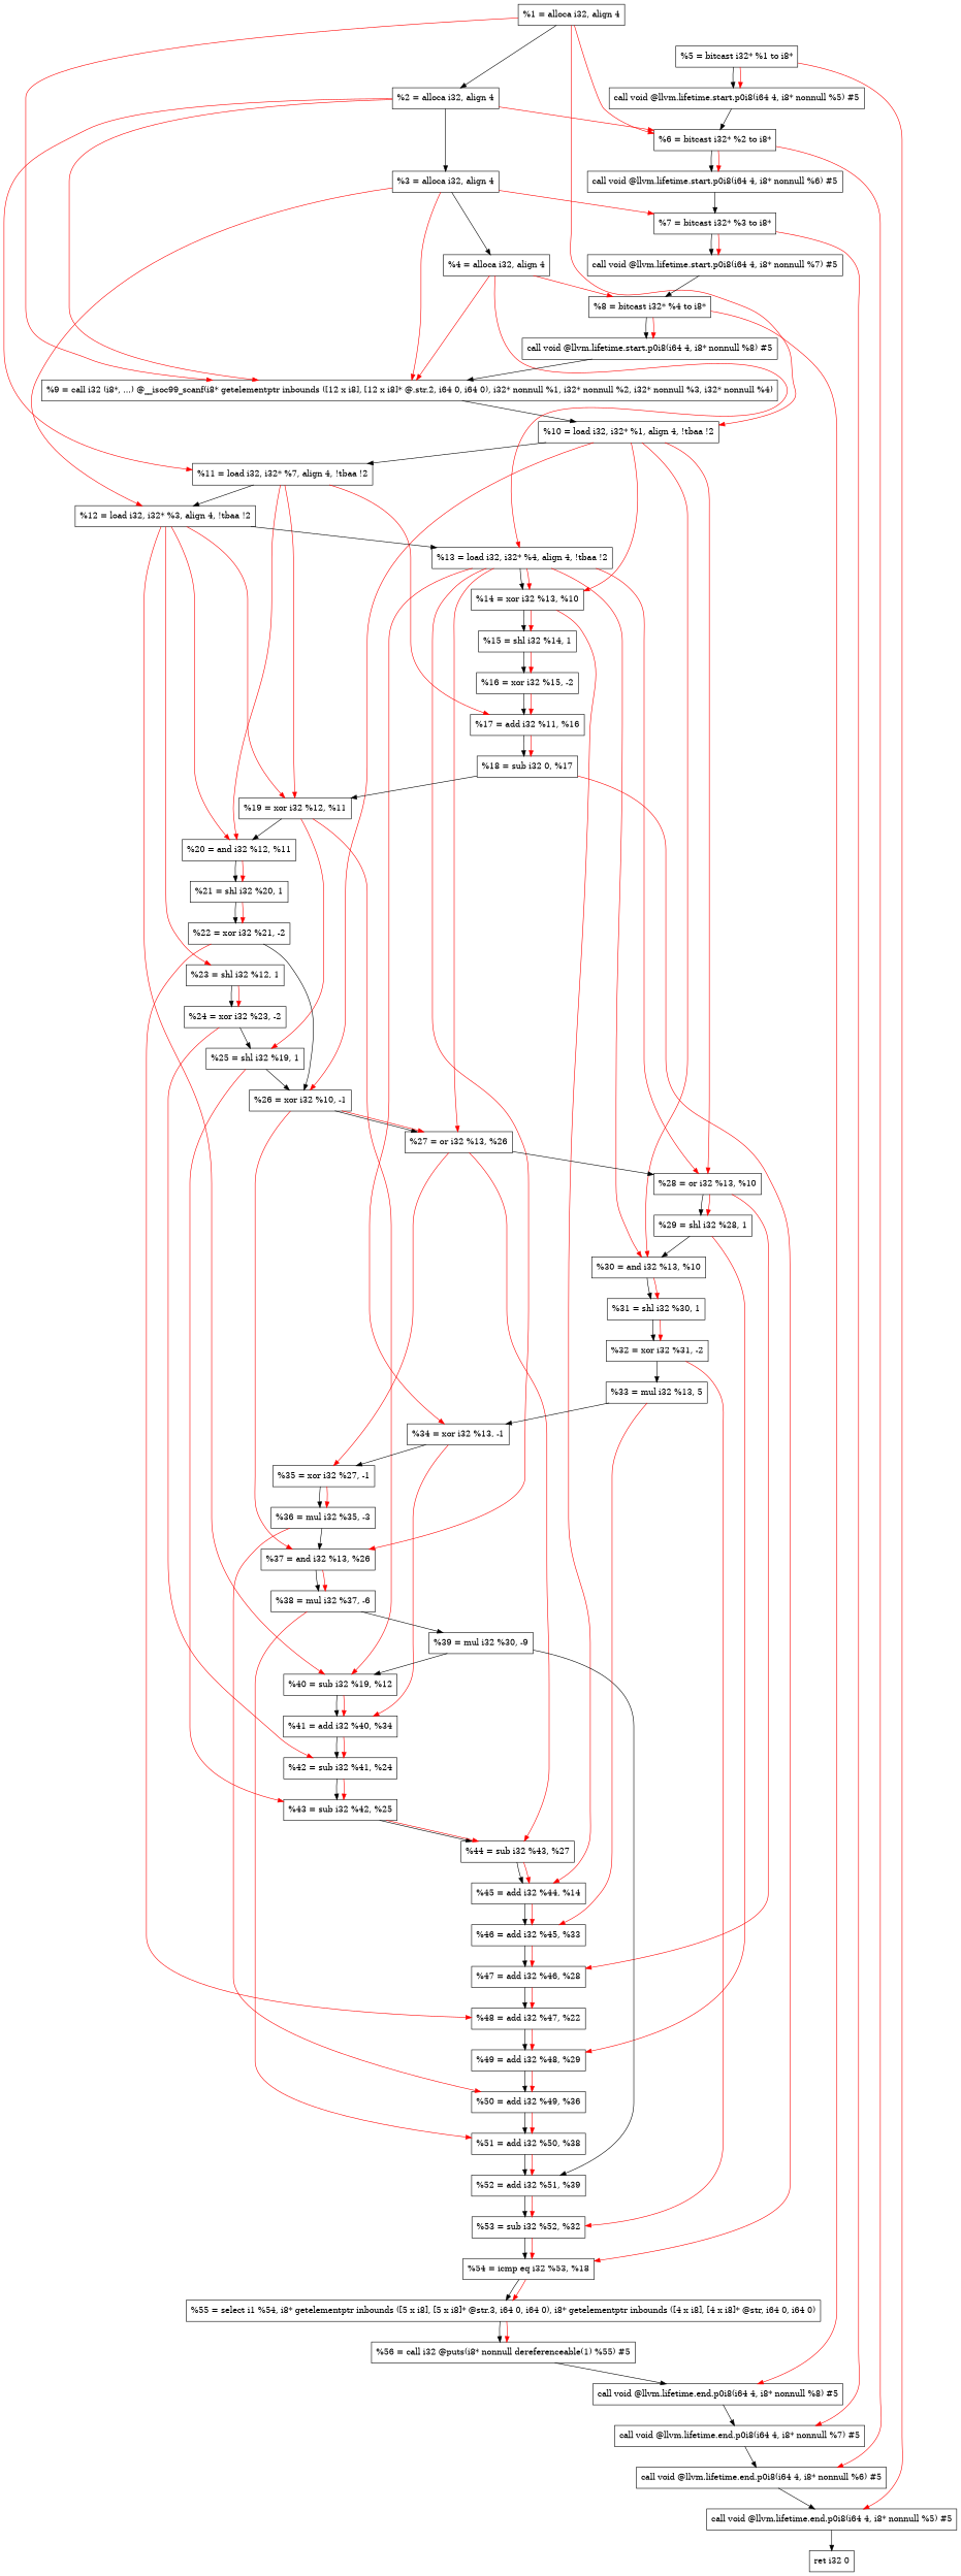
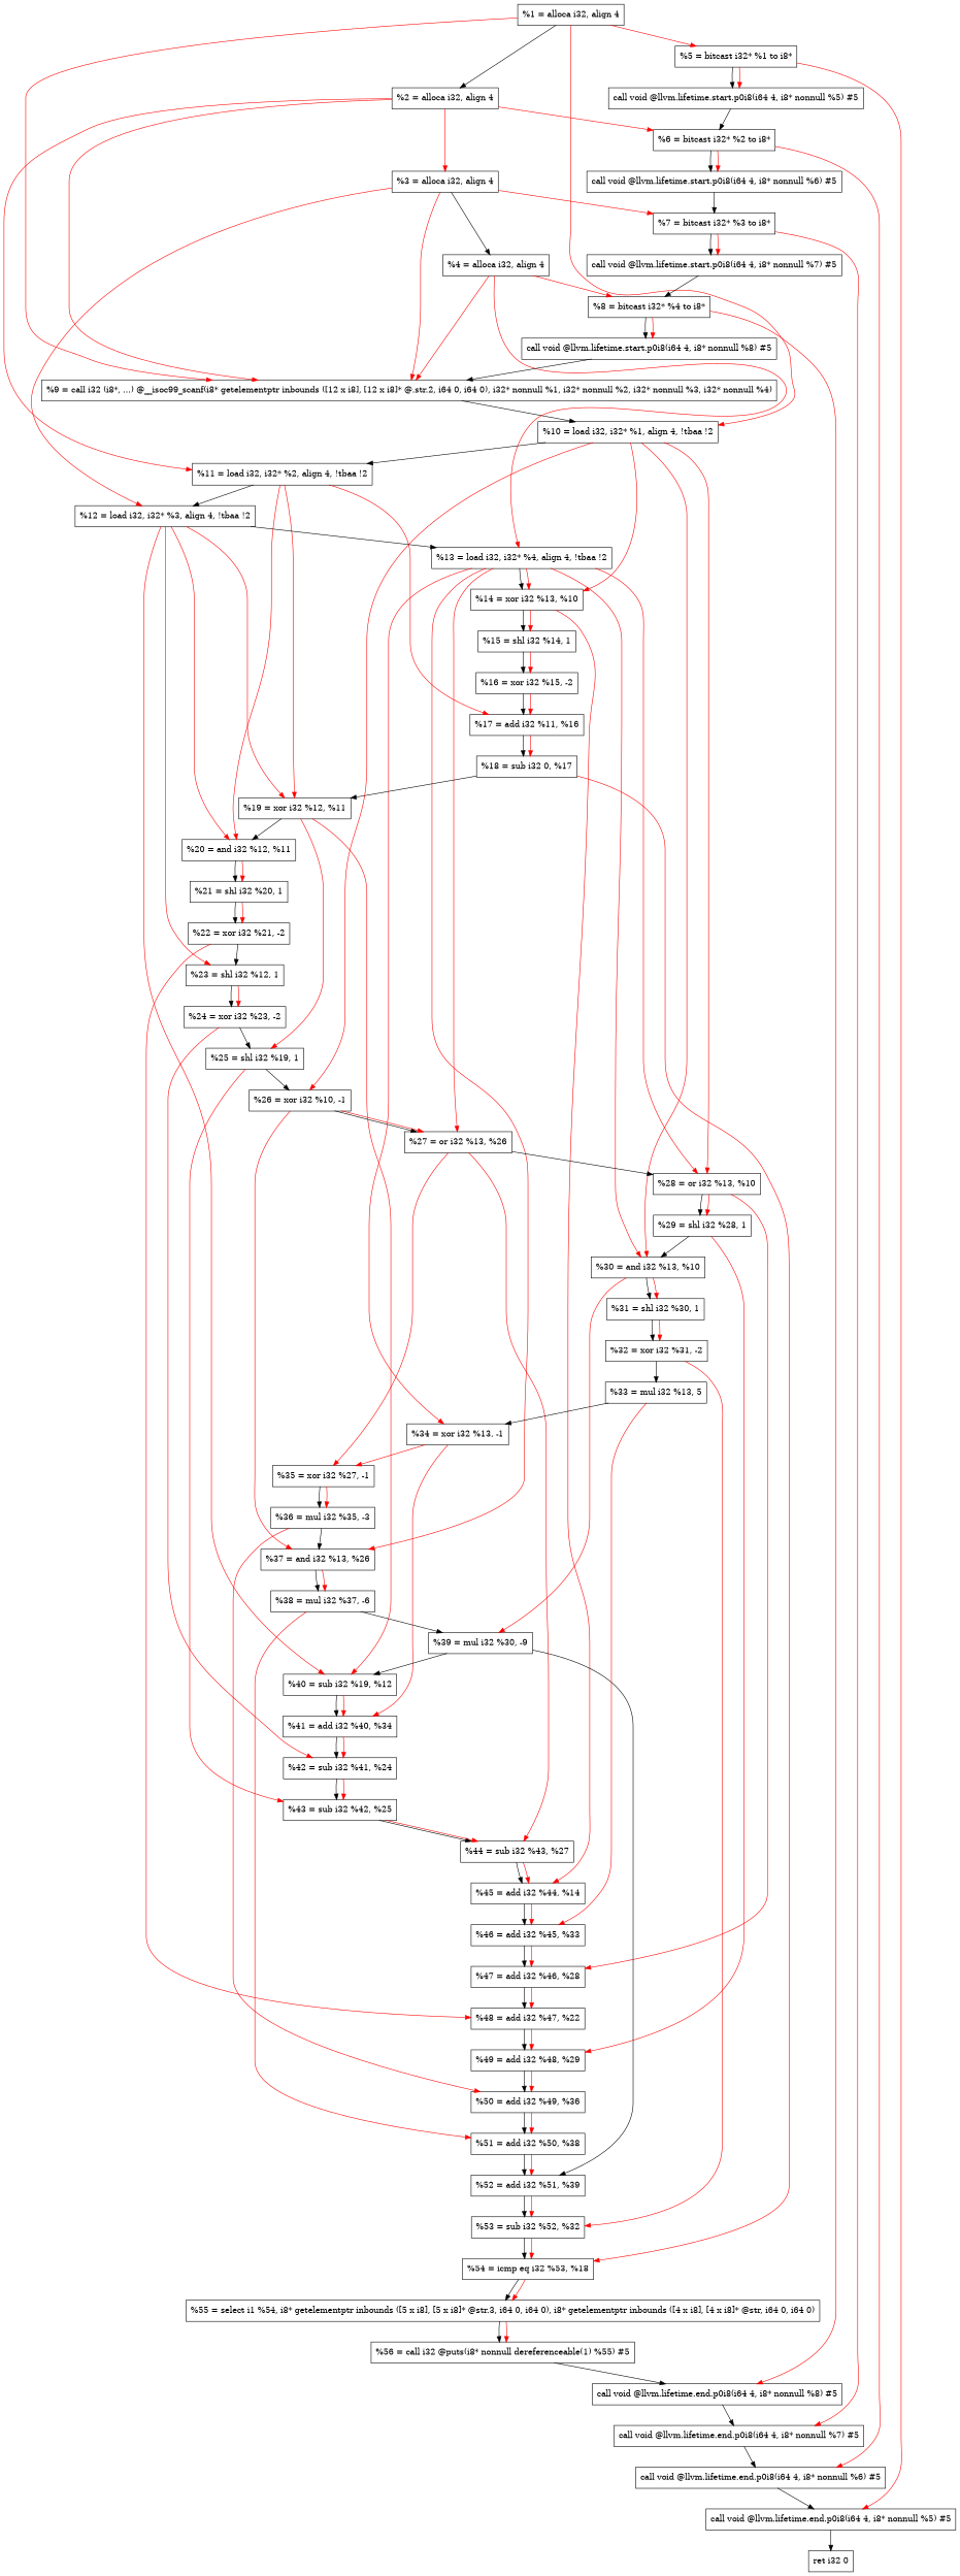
  digraph {
    node [shape=record]
    edge [color=red]
    n1 [label="  %1 = alloca i32, align 4"]
    n2 [label="  %2 = alloca i32, align 4"]
    n3 [label="  %5 = bitcast i32* %1 to i8*"]
    n4 [label="  %9 = call i32 (i8*, ...) @__isoc99_scanf(i8* getelementptr inbounds ([12 x i8], [12 x i8]* @.str.2, i64 0, i64 0), i32* nonnull %1, i32* nonnull %2, i32* nonnull %3, i32* nonnull %4)"]
    n5 [label="  %10 = load i32, i32* %1, align 4, !tbaa !2"]
    n6 [label="  %3 = alloca i32, align 4"]
    n7 [label="  %6 = bitcast i32* %2 to i8*"]
-   n8 [label="%11 = load i32, i32* %7, align 4, !tbaa !2"]
+   n8 [label="  %11 = load i32, i32* %2, align 4, !tbaa !2"]
    n9 [label="  call void @llvm.lifetime.start.p0i8(i64 4, i8* nonnull %5) #5"]
    n10 [label="  call void @llvm.lifetime.end.p0i8(i64 4, i8* nonnull %5) #5"]
    n11 [label="  %14 = xor i32 %13, %10"]
    n12 [label="  %26 = xor i32 %10, -1"]
    n13 [label="  %28 = or i32 %13, %10"]
    n14 [label="  %30 = and i32 %13, %10"]
    n15 [label="  %4 = alloca i32, align 4"]
    n16 [label="  %7 = bitcast i32* %3 to i8*"]
    n17 [label="  %12 = load i32, i32* %3, align 4, !tbaa !2"]
    n18 [label="  call void @llvm.lifetime.start.p0i8(i64 4, i8* nonnull %6) #5"]
    n19 [label="  call void @llvm.lifetime.end.p0i8(i64 4, i8* nonnull %6) #5"]
    n20 [label="  %17 = add i32 %11, %16"]
    n21 [label="  %19 = xor i32 %12, %11"]
    n22 [label="  %20 = and i32 %12, %11"]
    n23 [label="  %8 = bitcast i32* %4 to i8*"]
    n24 [label="  %13 = load i32, i32* %4, align 4, !tbaa !2"]
    n25 [label="  call void @llvm.lifetime.start.p0i8(i64 4, i8* nonnull %7) #5"]
    n26 [label="  call void @llvm.lifetime.end.p0i8(i64 4, i8* nonnull %7) #5"]
    n27 [label="  %23 = shl i32 %12, 1"]
    n28 [label="  %40 = sub i32 %19, %12"]
    n29 [label="  call void @llvm.lifetime.start.p0i8(i64 4, i8* nonnull %8) #5"]
    n30 [label="  call void @llvm.lifetime.end.p0i8(i64 4, i8* nonnull %8) #5"]
    n31 [label="  %27 = or i32 %13, %26"]
    n32 [label="  %34 = xor i32 %13, -1"]
    n33 [label="  %37 = and i32 %13, %26"]
    n34 [label="  ret i32 0"]
    n35 [label="  %15 = shl i32 %14, 1"]
    n36 [label="  %45 = add i32 %44, %14"]
    n37 [label="  %29 = shl i32 %28, 1"]
    n38 [label="  %47 = add i32 %46, %28"]
    n39 [label="  %31 = shl i32 %30, 1"]
    n40 [label="  %39 = mul i32 %30, -9"]
    n41 [label="  %18 = sub i32 0, %17"]
    n42 [label="  %25 = shl i32 %19, 1"]
    n43 [label="  %21 = shl i32 %20, 1"]
    n44 [label="  %24 = xor i32 %23, -2"]
    n45 [label="  %41 = add i32 %40, %34"]
    n46 [label="  %35 = xor i32 %27, -1"]
    n47 [label="  %44 = sub i32 %43, %27"]
    n48 [label="  %33 = mul i32 %13, 5"]
    n49 [label="  %46 = add i32 %45, %33"]
    n50 [label="  %38 = mul i32 %37, -6"]
    n51 [label="  %16 = xor i32 %15, -2"]
    n52 [label="  %54 = icmp eq i32 %53, %18"]
    n53 [label="  %55 = select i1 %54, i8* getelementptr inbounds ([5 x i8], [5 x i8]* @str.3, i64 0, i64 0), i8* getelementptr inbounds ([4 x i8], [4 x i8]* @str, i64 0, i64 0)"]
    n54 [label="  %43 = sub i32 %42, %25"]
    n55 [label="  %22 = xor i32 %21, -2"]
    n56 [label="  %48 = add i32 %47, %22"]
    n57 [label="  %49 = add i32 %48, %29"]
    n58 [label="  %42 = sub i32 %41, %24"]
    n59 [label="  %36 = mul i32 %35, -3"]
    n60 [label="  %50 = add i32 %49, %36"]
    n61 [label="  %32 = xor i32 %31, -2"]
    n62 [label="  %52 = add i32 %51, %39"]
    n63 [label="  %53 = sub i32 %52, %32"]
    n64 [label="  %51 = add i32 %50, %38"]
    n65 [label="  %56 = call i32 @puts(i8* nonnull dereferenceable(1) %55) #5"]
    n1 -> n2 [color=""]
-   n1 -> n7
+   n1 -> n3
    n1 -> n4
    n1 -> n5
    n2 -> n4
-   n2 -> n6 [color=""]
+   n2 -> n6
    n2 -> n7
    n2 -> n8
    n3 -> n9 [color=""]
    n3 -> n9
    n3 -> n10
    n4 -> n5 [color=""]
    n5 -> n8 [color=""]
    n5 -> n11
    n5 -> n12
    n5 -> n13
    n5 -> n14
    n6 -> n4
    n6 -> n15 [color=""]
    n6 -> n16
    n6 -> n17
    n7 -> n18 [color=""]
    n7 -> n18
    n7 -> n19
    n8 -> n17 [color=""]
    n8 -> n20
    n8 -> n21
    n8 -> n22
    n9 -> n7 [color=""]
    n10 -> n34 [color=""]
    n11 -> n35 [color=""]
    n11 -> n35
    n11 -> n36
    n12 -> n31 [color=""]
    n12 -> n31
    n12 -> n33
    n13 -> n37 [color=""]
    n13 -> n37
    n13 -> n38
    n14 -> n39 [color=""]
    n14 -> n39
+   n14 -> n40
    n15 -> n4
    n15 -> n23
    n15 -> n24
    n16 -> n25 [color=""]
    n16 -> n25
    n16 -> n26
    n17 -> n21
    n17 -> n22
    n17 -> n24 [color=""]
    n17 -> n27
    n17 -> n28
    n18 -> n16 [color=""]
    n19 -> n10 [color=""]
    n20 -> n41 [color=""]
    n20 -> n41
    n21 -> n22 [color=""]
    n21 -> n28
    n21 -> n42
    n22 -> n43 [color=""]
    n22 -> n43
    n23 -> n29 [color=""]
    n23 -> n29
    n23 -> n30
    n24 -> n11 [color=""]
    n24 -> n11
    n24 -> n13
    n24 -> n14
    n24 -> n31
    n24 -> n32
    n24 -> n33
    n25 -> n23 [color=""]
    n26 -> n19 [color=""]
    n27 -> n44 [color=""]
    n27 -> n44
    n28 -> n45 [color=""]
    n28 -> n45
    n29 -> n4 [color=""]
    n30 -> n26 [color=""]
    n31 -> n13 [color=""]
    n31 -> n46
    n31 -> n47
    n32 -> n45
-   n32 -> n46 [color=""]
+   n32 -> n46
    n33 -> n50 [color=""]
    n33 -> n50
    n35 -> n51 [color=""]
    n35 -> n51
    n36 -> n49 [color=""]
    n36 -> n49
    n37 -> n14 [color=""]
    n37 -> n57
    n38 -> n56 [color=""]
    n38 -> n56
    n39 -> n61 [color=""]
    n39 -> n61
    n40 -> n28 [color=""]
    n40 -> n62 [color=black]
    n41 -> n21 [color=""]
    n41 -> n52
    n42 -> n12 [color=""]
    n42 -> n54
    n43 -> n55 [color=""]
    n43 -> n55
    n44 -> n42 [color=""]
    n44 -> n58
    n45 -> n58 [color=""]
    n45 -> n58
    n46 -> n59 [color=""]
    n46 -> n59
    n47 -> n36 [color=""]
    n47 -> n36
    n48 -> n32 [color=""]
    n48 -> n49
    n49 -> n38 [color=""]
    n49 -> n38
    n50 -> n40 [color=""]
    n50 -> n64
    n51 -> n20 [color=""]
    n51 -> n20
    n52 -> n53 [color=""]
    n52 -> n53
    n53 -> n65 [color=""]
    n53 -> n65
    n54 -> n47 [color=""]
    n54 -> n47
-   n55 -> n12 [color=""]
+   n55 -> n27 [color=""]
    n55 -> n56
    n56 -> n57 [color=""]
    n56 -> n57
    n57 -> n60 [color=""]
    n57 -> n60
    n58 -> n54 [color=""]
    n58 -> n54
    n59 -> n33 [color=""]
    n59 -> n60
    n60 -> n64 [color=""]
    n60 -> n64
    n61 -> n48 [color=""]
    n61 -> n63
    n62 -> n63 [color=""]
    n62 -> n63
    n63 -> n52 [color=""]
    n63 -> n52
    n64 -> n62 [color=""]
    n64 -> n62
    n65 -> n30 [color=""]
  }
